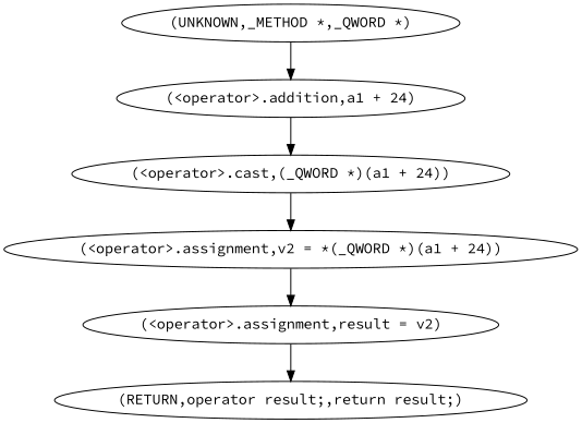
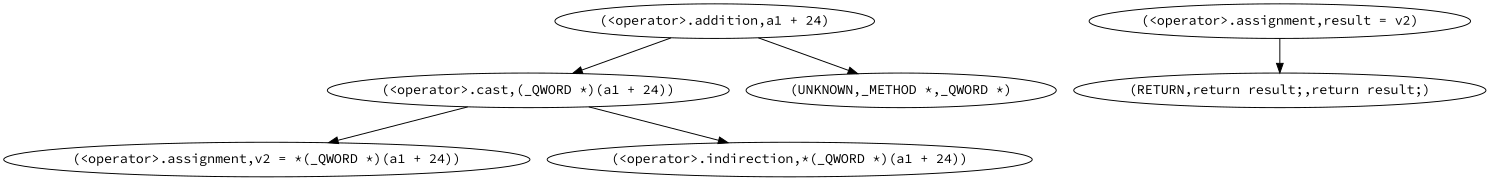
  digraph {
    fontname="Source Code Pro"
    node [fontname="Source Code Pro"]
    edge [fontname="Source Code Pro"]
    n1 [label="(<operator>.assignment,v2 = *(_QWORD *)(a1 + 24))"]
    n2 [label="(<operator>.assignment,result = v2)"]
-   n3 [label="(RETURN,operator result;,return result;)"]
+   n3 [label="(RETURN,return result;,return result;)"]
+   n4 [label="(<operator>.indirection,*(_QWORD *)(a1 + 24))"]
    n5 [label="(<operator>.cast,(_QWORD *)(a1 + 24))"]
    n6 [label="(UNKNOWN,_METHOD *,_QWORD *)"]
    n7 [label="(<operator>.addition,a1 + 24)"]
-   n1 -> n2
    n2 -> n3
    n5 -> n1
-   n6 -> n7
+   n5 -> n4
+   n7 -> n6
    n7 -> n5
  }
